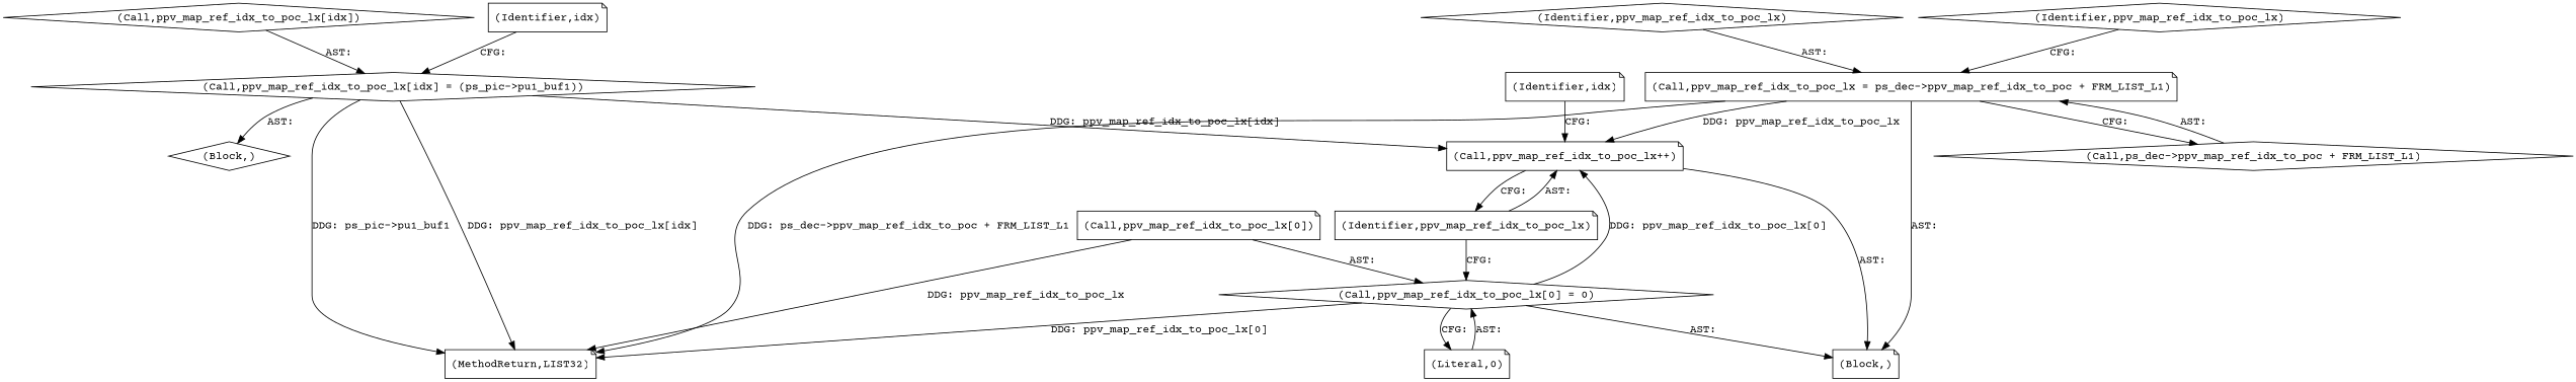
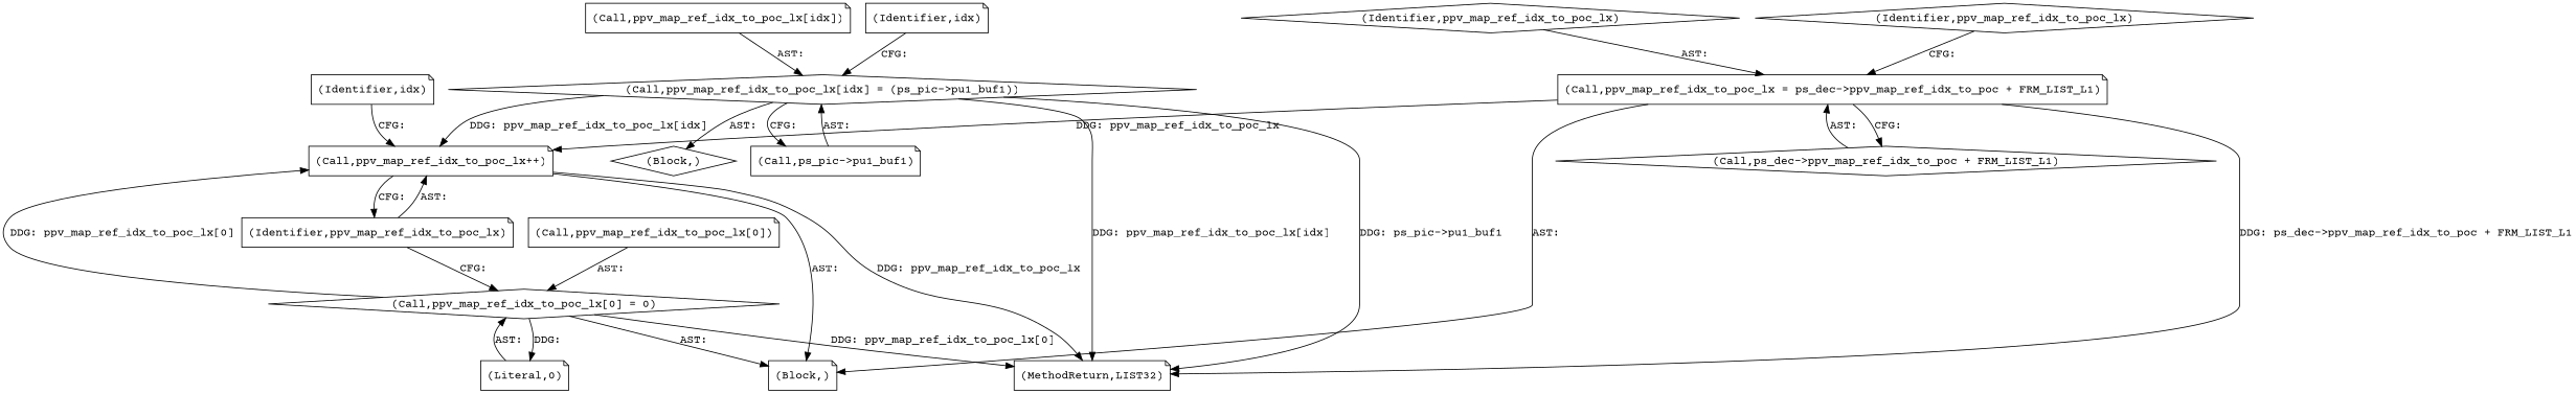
  digraph {
    fontname="Courier Prime"
    node [fontname="Courier Prime" shape=note]
    edge [fontname="Courier Prime"]
    n1 [label="(Call,ppv_map_ref_idx_to_poc_lx++)"]
    n2 [label="(MethodReturn,LIST32)"]
    n3 [label="(Block,)"]
    n4 [label="(Identifier,ppv_map_ref_idx_to_poc_lx)"]
    n5 [label="(Call,ppv_map_ref_idx_to_poc_lx[0] = 0)" shape=diamond]
    n6 [label="(Call,ppv_map_ref_idx_to_poc_lx[idx] = (ps_pic->pu1_buf1))" shape=diamond]
    n7 [label="(Block,)" shape=diamond]
+   n8 [label="(Call,ps_pic->pu1_buf1)"]
    n9 [label="(Literal,0)"]
    n10 [label="(Call,ppv_map_ref_idx_to_poc_lx = ps_dec->ppv_map_ref_idx_to_poc + FRM_LIST_L1)"]
    n11 [label="(Call,ps_dec->ppv_map_ref_idx_to_poc + FRM_LIST_L1)" shape=diamond]
    n12 [label="(Identifier,ppv_map_ref_idx_to_poc_lx)" shape=diamond]
    n13 [label="(Call,ppv_map_ref_idx_to_poc_lx[0])"]
    n14 [label="(Identifier,ppv_map_ref_idx_to_poc_lx)" shape=diamond]
-   n15 [label="(Call,ppv_map_ref_idx_to_poc_lx[idx])" shape=diamond]
+   n15 [label="(Call,ppv_map_ref_idx_to_poc_lx[idx])"]
    n16 [label="(Identifier,idx)"]
    n17 [label="(Identifier,idx)"]
-   n13 -> n2 [label="DDG: ppv_map_ref_idx_to_poc_lx"]
+   n1 -> n2 [label="DDG: ppv_map_ref_idx_to_poc_lx"]
    n1 -> n3 [label="AST: "]
    n1 -> n4 [label="CFG: "]
    n4 -> n1 [label="AST: "]
    n4 -> n5 [label="CFG: "]
    n5 -> n1 [label="DDG: ppv_map_ref_idx_to_poc_lx[0]"]
    n5 -> n2 [label="DDG: ppv_map_ref_idx_to_poc_lx[0]"]
    n5 -> n3 [label="AST: "]
-   n5 -> n9 [label="CFG: "]
+   n5 -> n9 [label="DDG: "]
    n6 -> n1 [label="DDG: ppv_map_ref_idx_to_poc_lx[idx]"]
    n6 -> n2 [label="DDG: ps_pic->pu1_buf1"]
    n6 -> n2 [label="DDG: ppv_map_ref_idx_to_poc_lx[idx]"]
    n6 -> n7 [label="AST: "]
+   n6 -> n8 [label="CFG: "]
+   n8 -> n6 [label="AST: "]
    n9 -> n5 [label="AST: "]
    n10 -> n1 [label="DDG: ppv_map_ref_idx_to_poc_lx"]
    n10 -> n2 [label="DDG: ps_dec->ppv_map_ref_idx_to_poc + FRM_LIST_L1"]
    n10 -> n3 [label="AST: "]
    n10 -> n11 [label="CFG: "]
    n11 -> n10 [label="AST: "]
    n12 -> n10 [label="AST: "]
    n13 -> n5 [label="AST: "]
    n14 -> n10 [label="CFG: "]
    n15 -> n6 [label="AST: "]
    n16 -> n1 [label="CFG: "]
    n17 -> n6 [label="CFG: "]
  }
